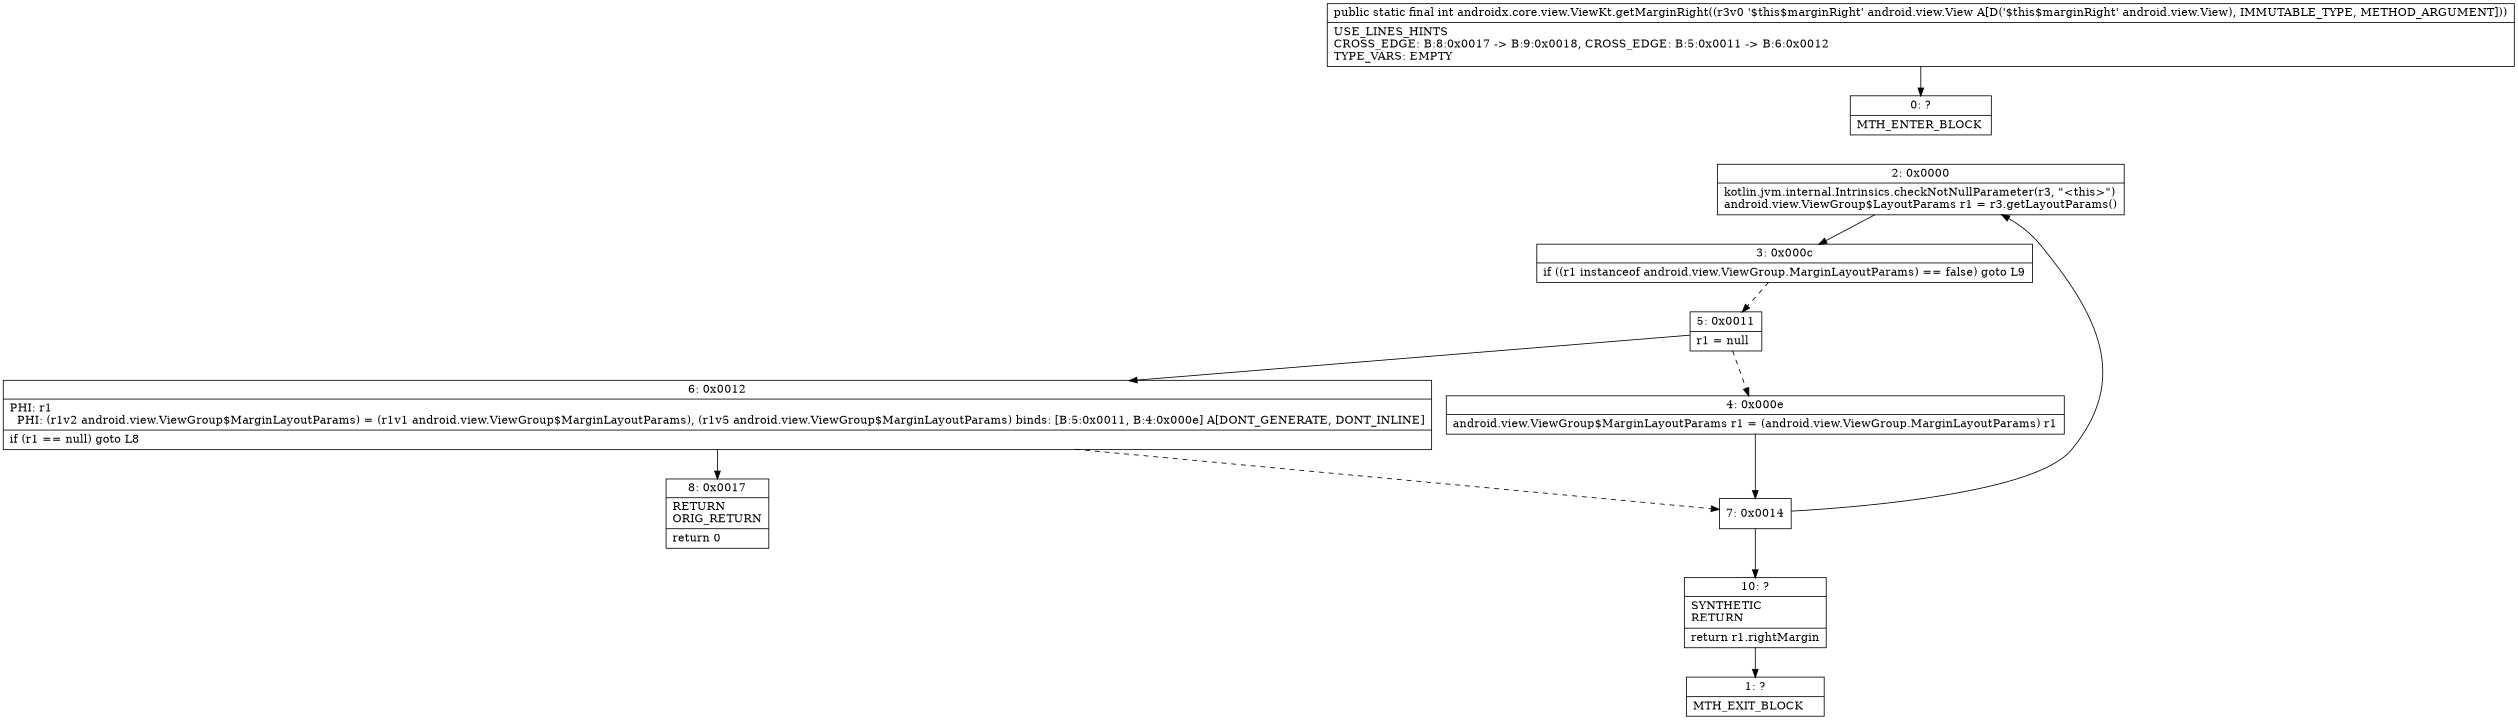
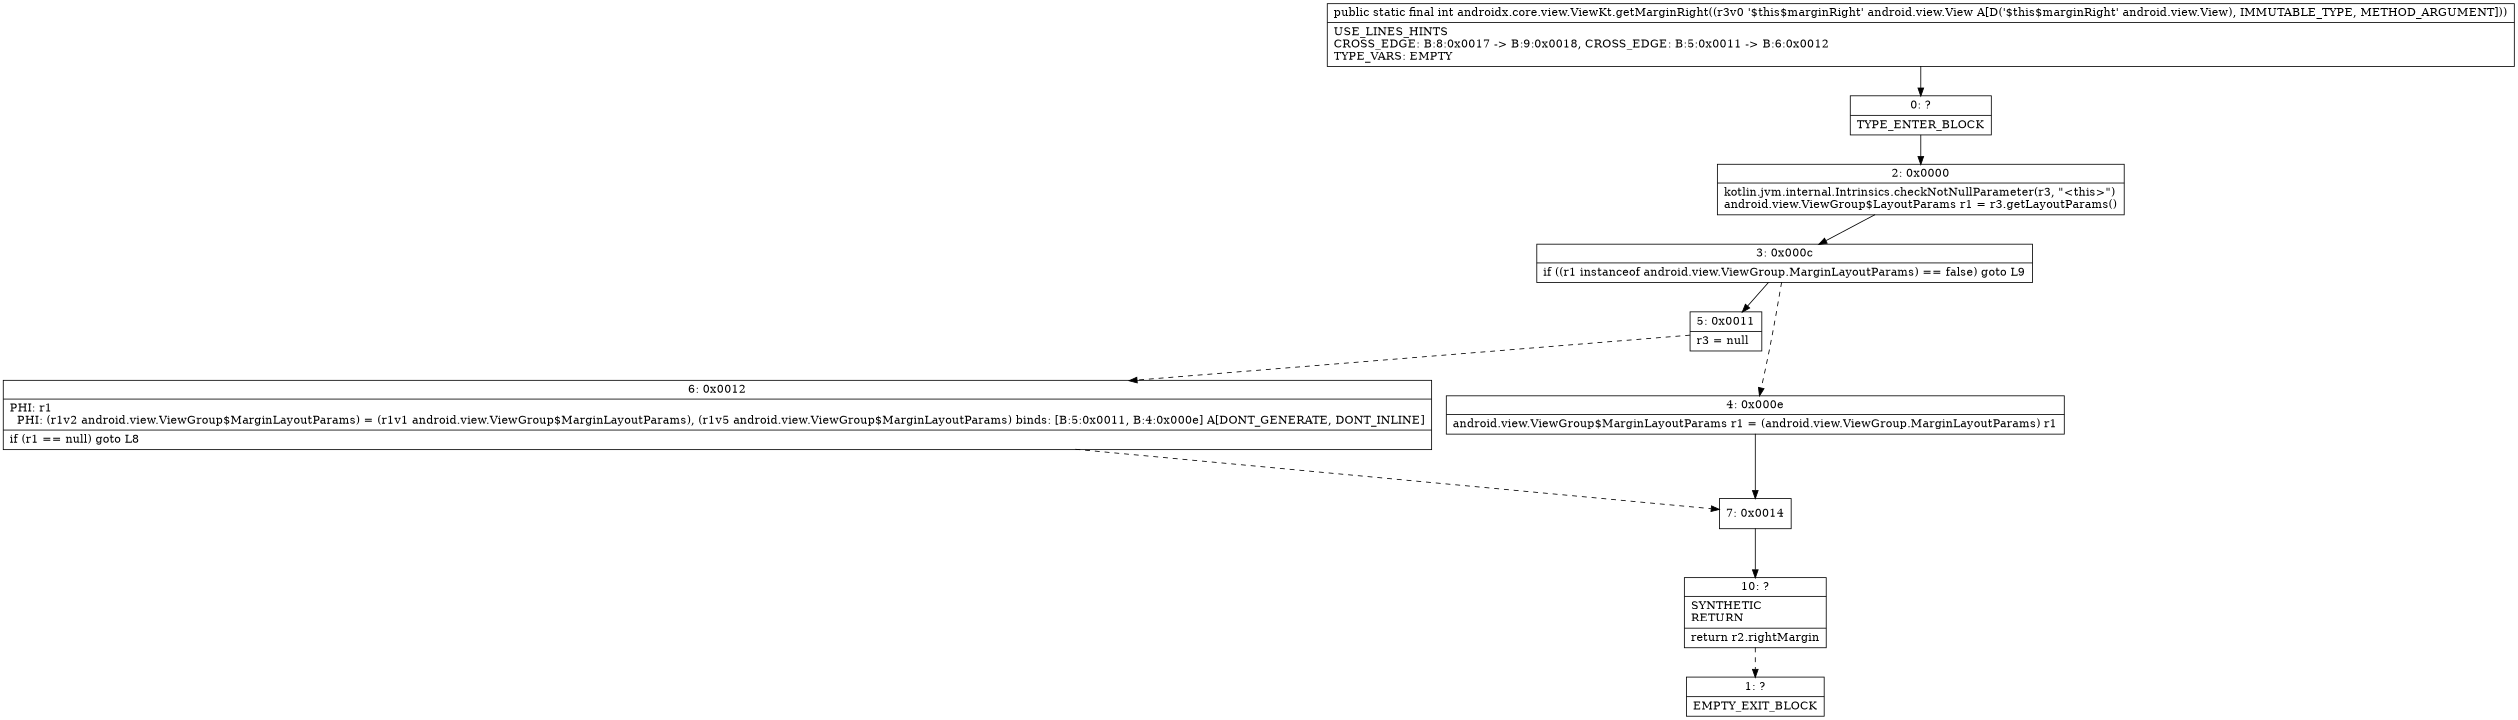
  digraph {
    node [shape=record]
-   n1 [label="{0\:\ ?|MTH_ENTER_BLOCK\l}"]
+   n1 [label="{0\:\ ?|TYPE_ENTER_BLOCK\l}"]
    n2 [label="{2\:\ 0x0000|kotlin.jvm.internal.Intrinsics.checkNotNullParameter(r3, \"\<this\>\")\landroid.view.ViewGroup$LayoutParams r1 = r3.getLayoutParams()\l}"]
    n3 [label="{3\:\ 0x000c|if ((r1 instanceof android.view.ViewGroup.MarginLayoutParams) == false) goto L9\l}"]
    n4 [label="{4\:\ 0x000e|android.view.ViewGroup$MarginLayoutParams r1 = (android.view.ViewGroup.MarginLayoutParams) r1\l}"]
-   n5 [label="{5\:\ 0x0011|r1 = null\l}"]
+   n5 [label="{5\:\ 0x0011|r3 = null\l}"]
    n6 [label="{7\:\ 0x0014}"]
    n7 [label="{6\:\ 0x0012|PHI: r1 \l  PHI: (r1v2 android.view.ViewGroup$MarginLayoutParams) = (r1v1 android.view.ViewGroup$MarginLayoutParams), (r1v5 android.view.ViewGroup$MarginLayoutParams) binds: [B:5:0x0011, B:4:0x000e] A[DONT_GENERATE, DONT_INLINE]\l|if (r1 == null) goto L8\l}"]
-   n8 [label="{8\:\ 0x0017|RETURN\lORIG_RETURN\l|return 0\l}"]
-   n9 [label="{10\:\ ?|SYNTHETIC\lRETURN\l|return r1.rightMargin\l}"]
-   n10 [label="{1\:\ ?|MTH_EXIT_BLOCK\l}"]
+   n9 [label="{10\:\ ?|SYNTHETIC\lRETURN\l|return r2.rightMargin\l}"]
+   n10 [label="{1\:\ ?|EMPTY_EXIT_BLOCK\l}"]
    n11 [label="{public static final int androidx.core.view.ViewKt.getMarginRight((r3v0 '$this$marginRight' android.view.View A[D('$this$marginRight' android.view.View), IMMUTABLE_TYPE, METHOD_ARGUMENT]))  | USE_LINES_HINTS\lCROSS_EDGE: B:8:0x0017 \-\> B:9:0x0018, CROSS_EDGE: B:5:0x0011 \-\> B:6:0x0012\lTYPE_VARS: EMPTY\l}"]
-   n6 -> n2
+   n1 -> n2
    n2 -> n3
-   n5 -> n4 [style=dashed]
-   n3 -> n5 [style=dashed]
+   n3 -> n4 [style=dashed]
+   n3 -> n5
    n4 -> n6
-   n5 -> n7
+   n5 -> n7 [style=dashed]
    n6 -> n9
    n7 -> n6 [style=dashed]
-   n7 -> n8
-   n9 -> n10
+   n9 -> n10 [style=dashed]
    n11 -> n1
  }
